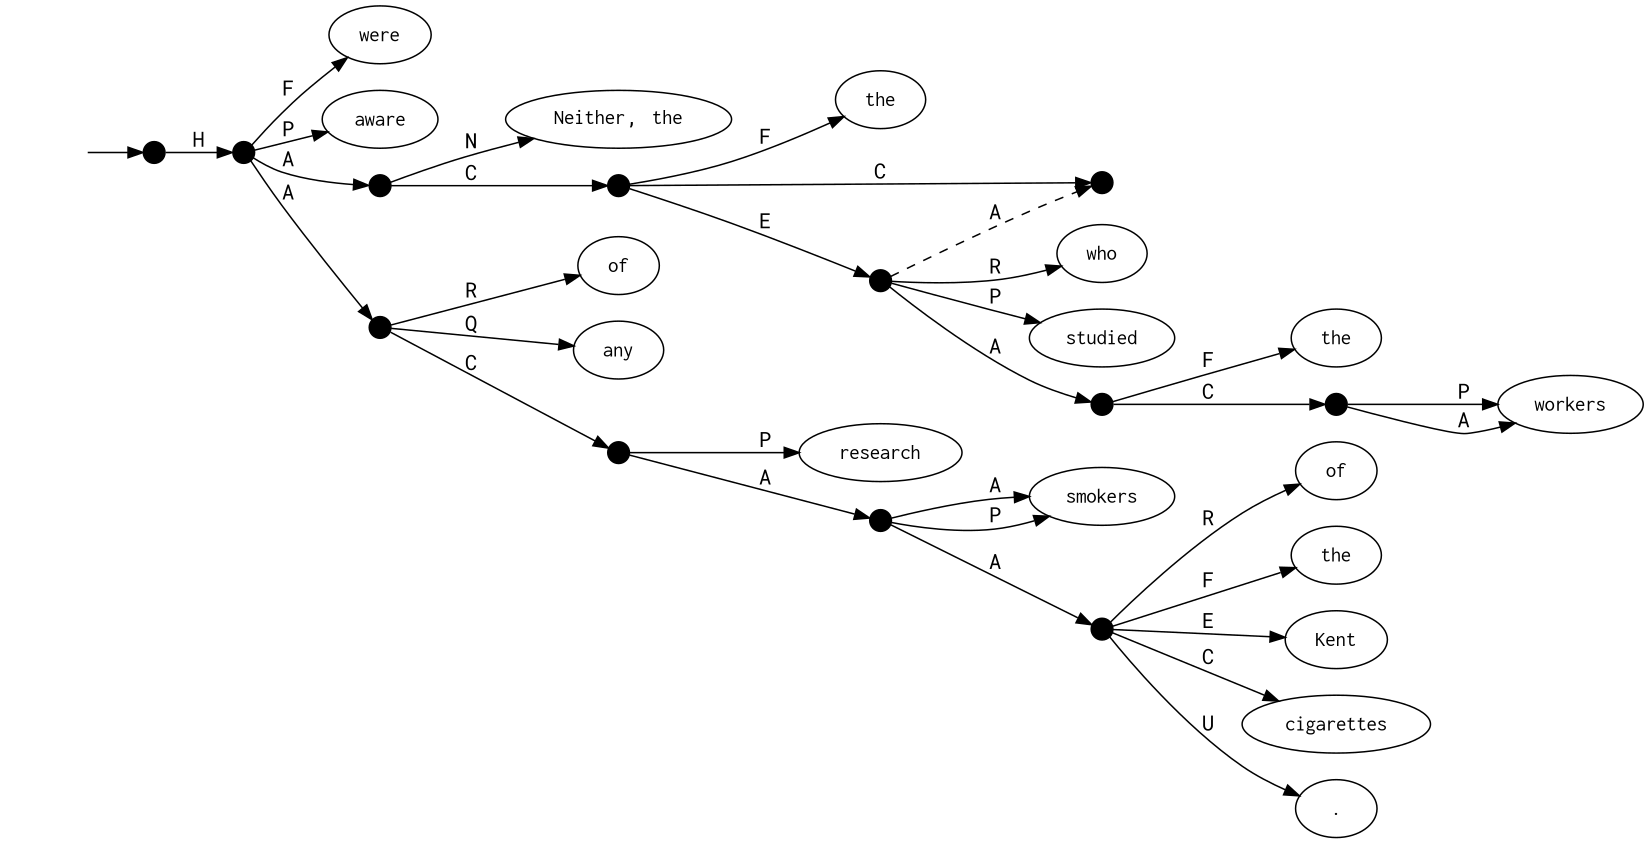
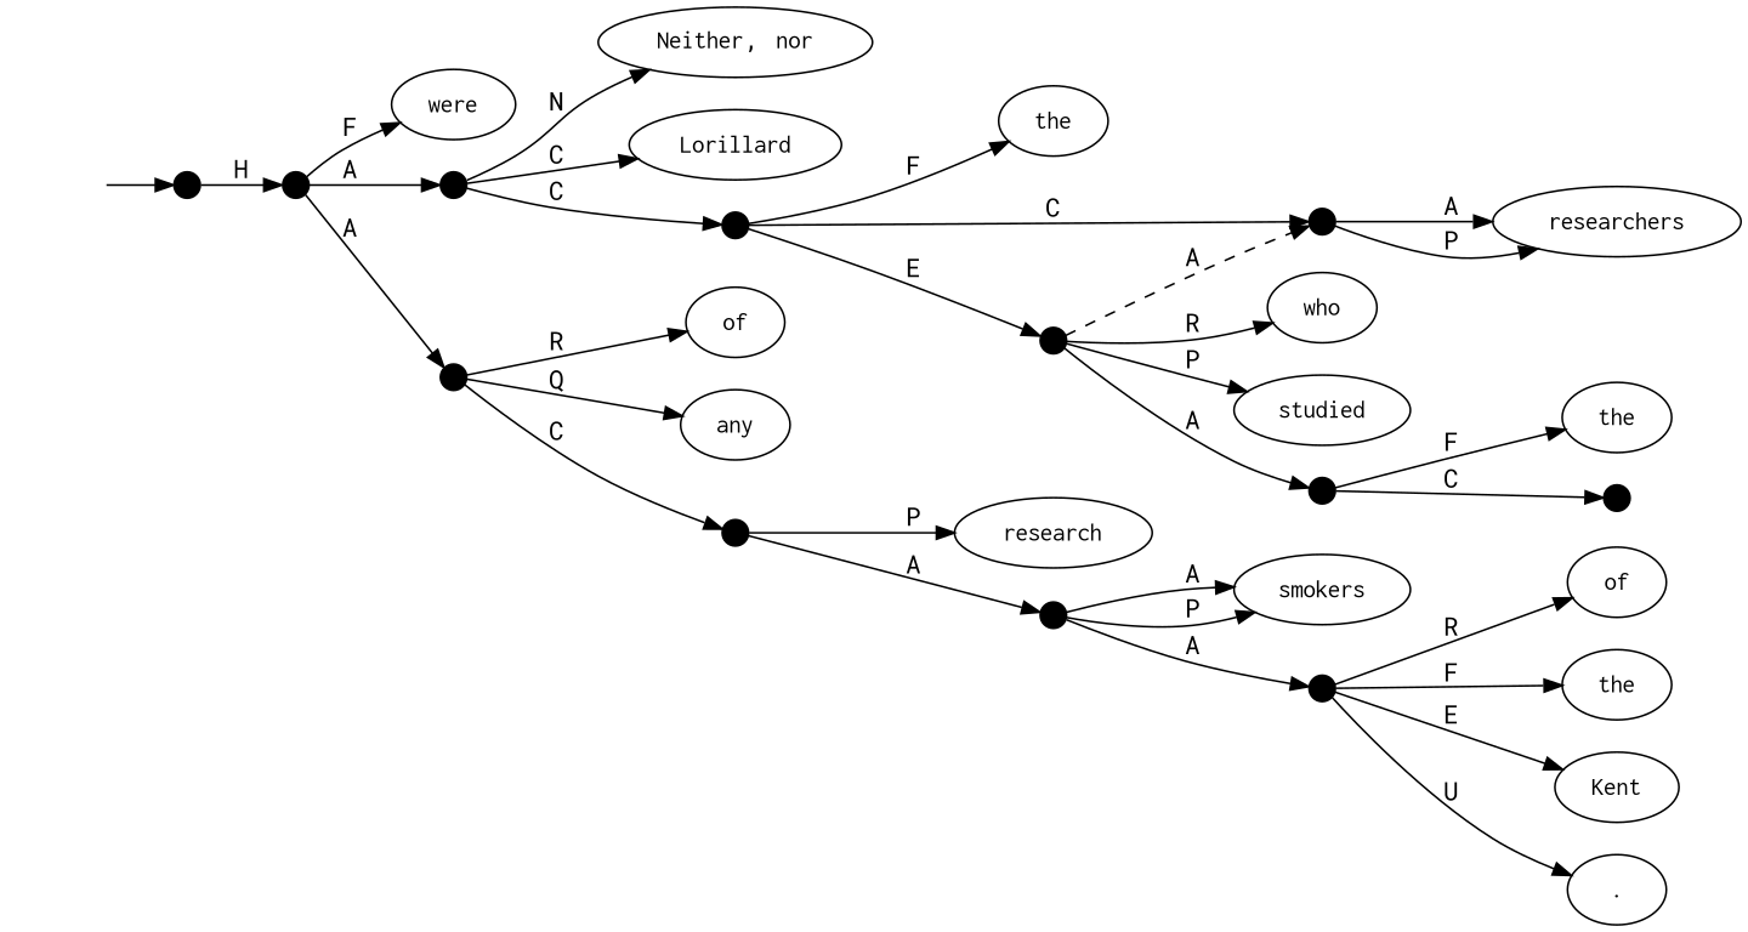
  digraph {
    fontname="Roboto Mono"
    rankdir=LR
    node [fontname="Roboto Mono"]
    edge [fontname="Roboto Mono"]
    top [style=invis]
    21 [shape=point width=0.2]
    22 [shape=point width=0.2]
    n4 [label=<<table align="center" border="0" cellspacing="0"><tr><td colspan="2"><font face="Courier">were</font></td></tr></table>>]
-   n5 [label=<<table align="center" border="0" cellspacing="0"><tr><td colspan="2"><font face="Courier">aware</font></td></tr></table>>]
    20 [shape=point width=0.2]
    28 [shape=point width=0.2]
-   n8 [label=<<table align="center" border="0" cellspacing="0"><tr><td colspan="2"><font face="Courier">Neither</font>,&nbsp;<font face="Courier">the</font></td></tr></table>>]
+   n8 [label=<<table align="center" border="0" cellspacing="0"><tr><td colspan="2"><font face="Courier">Neither</font>,&nbsp;<font face="Courier">nor</font></td></tr></table>>]
+   n9 [label=<<table align="center" border="0" cellspacing="0"><tr><td colspan="2"><font face="Courier">Lorillard</font></td></tr></table>>]
    n10 [label=<<table align="center" border="0" cellspacing="0"><tr><td colspan="2"><font face="Courier">the</font></td></tr></table>>]
+   n11 [label=<<table align="center" border="0" cellspacing="0"><tr><td colspan="2"><font face="Courier">researchers</font></td></tr></table>>]
    n12 [label=<<table align="center" border="0" cellspacing="0"><tr><td colspan="2"><font face="Courier">who</font></td></tr></table>>]
    n13 [label=<<table align="center" border="0" cellspacing="0"><tr><td colspan="2"><font face="Courier">studied</font></td></tr></table>>]
    n14 [label=<<table align="center" border="0" cellspacing="0"><tr><td colspan="2"><font face="Courier">the</font></td></tr></table>>]
-   n15 [label=<<table align="center" border="0" cellspacing="0"><tr><td colspan="2"><font face="Courier">workers</font></td></tr></table>>]
    n16 [label=<<table align="center" border="0" cellspacing="0"><tr><td colspan="2"><font face="Courier">of</font></td></tr></table>>]
    n17 [label=<<table align="center" border="0" cellspacing="0"><tr><td colspan="2"><font face="Courier">any</font></td></tr></table>>]
    n18 [label=<<table align="center" border="0" cellspacing="0"><tr><td colspan="2"><font face="Courier">research</font></td></tr></table>>]
    n19 [label=<<table align="center" border="0" cellspacing="0"><tr><td colspan="2"><font face="Courier">smokers</font></td></tr></table>>]
    n20 [label=<<table align="center" border="0" cellspacing="0"><tr><td colspan="2"><font face="Courier">of</font></td></tr></table>>]
    n21 [label=<<table align="center" border="0" cellspacing="0"><tr><td colspan="2"><font face="Courier">the</font></td></tr></table>>]
    n22 [label=<<table align="center" border="0" cellspacing="0"><tr><td colspan="2"><font face="Courier">Kent</font></td></tr></table>>]
-   n23 [label=<<table align="center" border="0" cellspacing="0"><tr><td colspan="2"><font face="Courier">cigarettes</font></td></tr></table>>]
    n24 [label=<<table align="center" border="0" cellspacing="0"><tr><td colspan="2"><font face="Courier">.</font></td></tr></table>>]
    23 [shape=point width=0.2]
    24 [shape=point width=0.2]
    25 [shape=point width=0.2]
    29 [shape=point width=0.2]
    26 [shape=point width=0.2]
    27 [shape=point width=0.2]
    30 [shape=point width=0.2]
    31 [shape=point width=0.2]
    top -> 21
    21 -> 22 [label=H]
    22 -> n4 [label=F]
-   22 -> n5 [label=P]
    22 -> 20 [label=A]
    22 -> 28 [label=A]
    20 -> n8 [label=N]
+   20 -> n9 [label=C]
    20 -> 23 [label=C]
    28 -> n16 [label=R]
    28 -> n17 [label=Q]
    28 -> 29 [label=C]
    23 -> n10 [label=F]
    23 -> 24 [label=C]
    23 -> 25 [label=E]
+   24 -> n11 [label=A]
+   24 -> n11 [label=P]
    25 -> n12 [label=R]
    25 -> n13 [label=P]
    25 -> 24 [label=A style=dashed]
    25 -> 26 [label=A]
    29 -> n18 [label=P]
    29 -> 30 [label=A]
    26 -> n14 [label=F]
    26 -> 27 [label=C]
-   27 -> n15 [label=P]
-   27 -> n15 [label=A]
    30 -> n19 [label=A]
    30 -> n19 [label=P]
    30 -> 31 [label=A]
    31 -> n20 [label=R]
    31 -> n21 [label=F]
    31 -> n22 [label=E]
-   31 -> n23 [label=C]
    31 -> n24 [label=U]
  }
